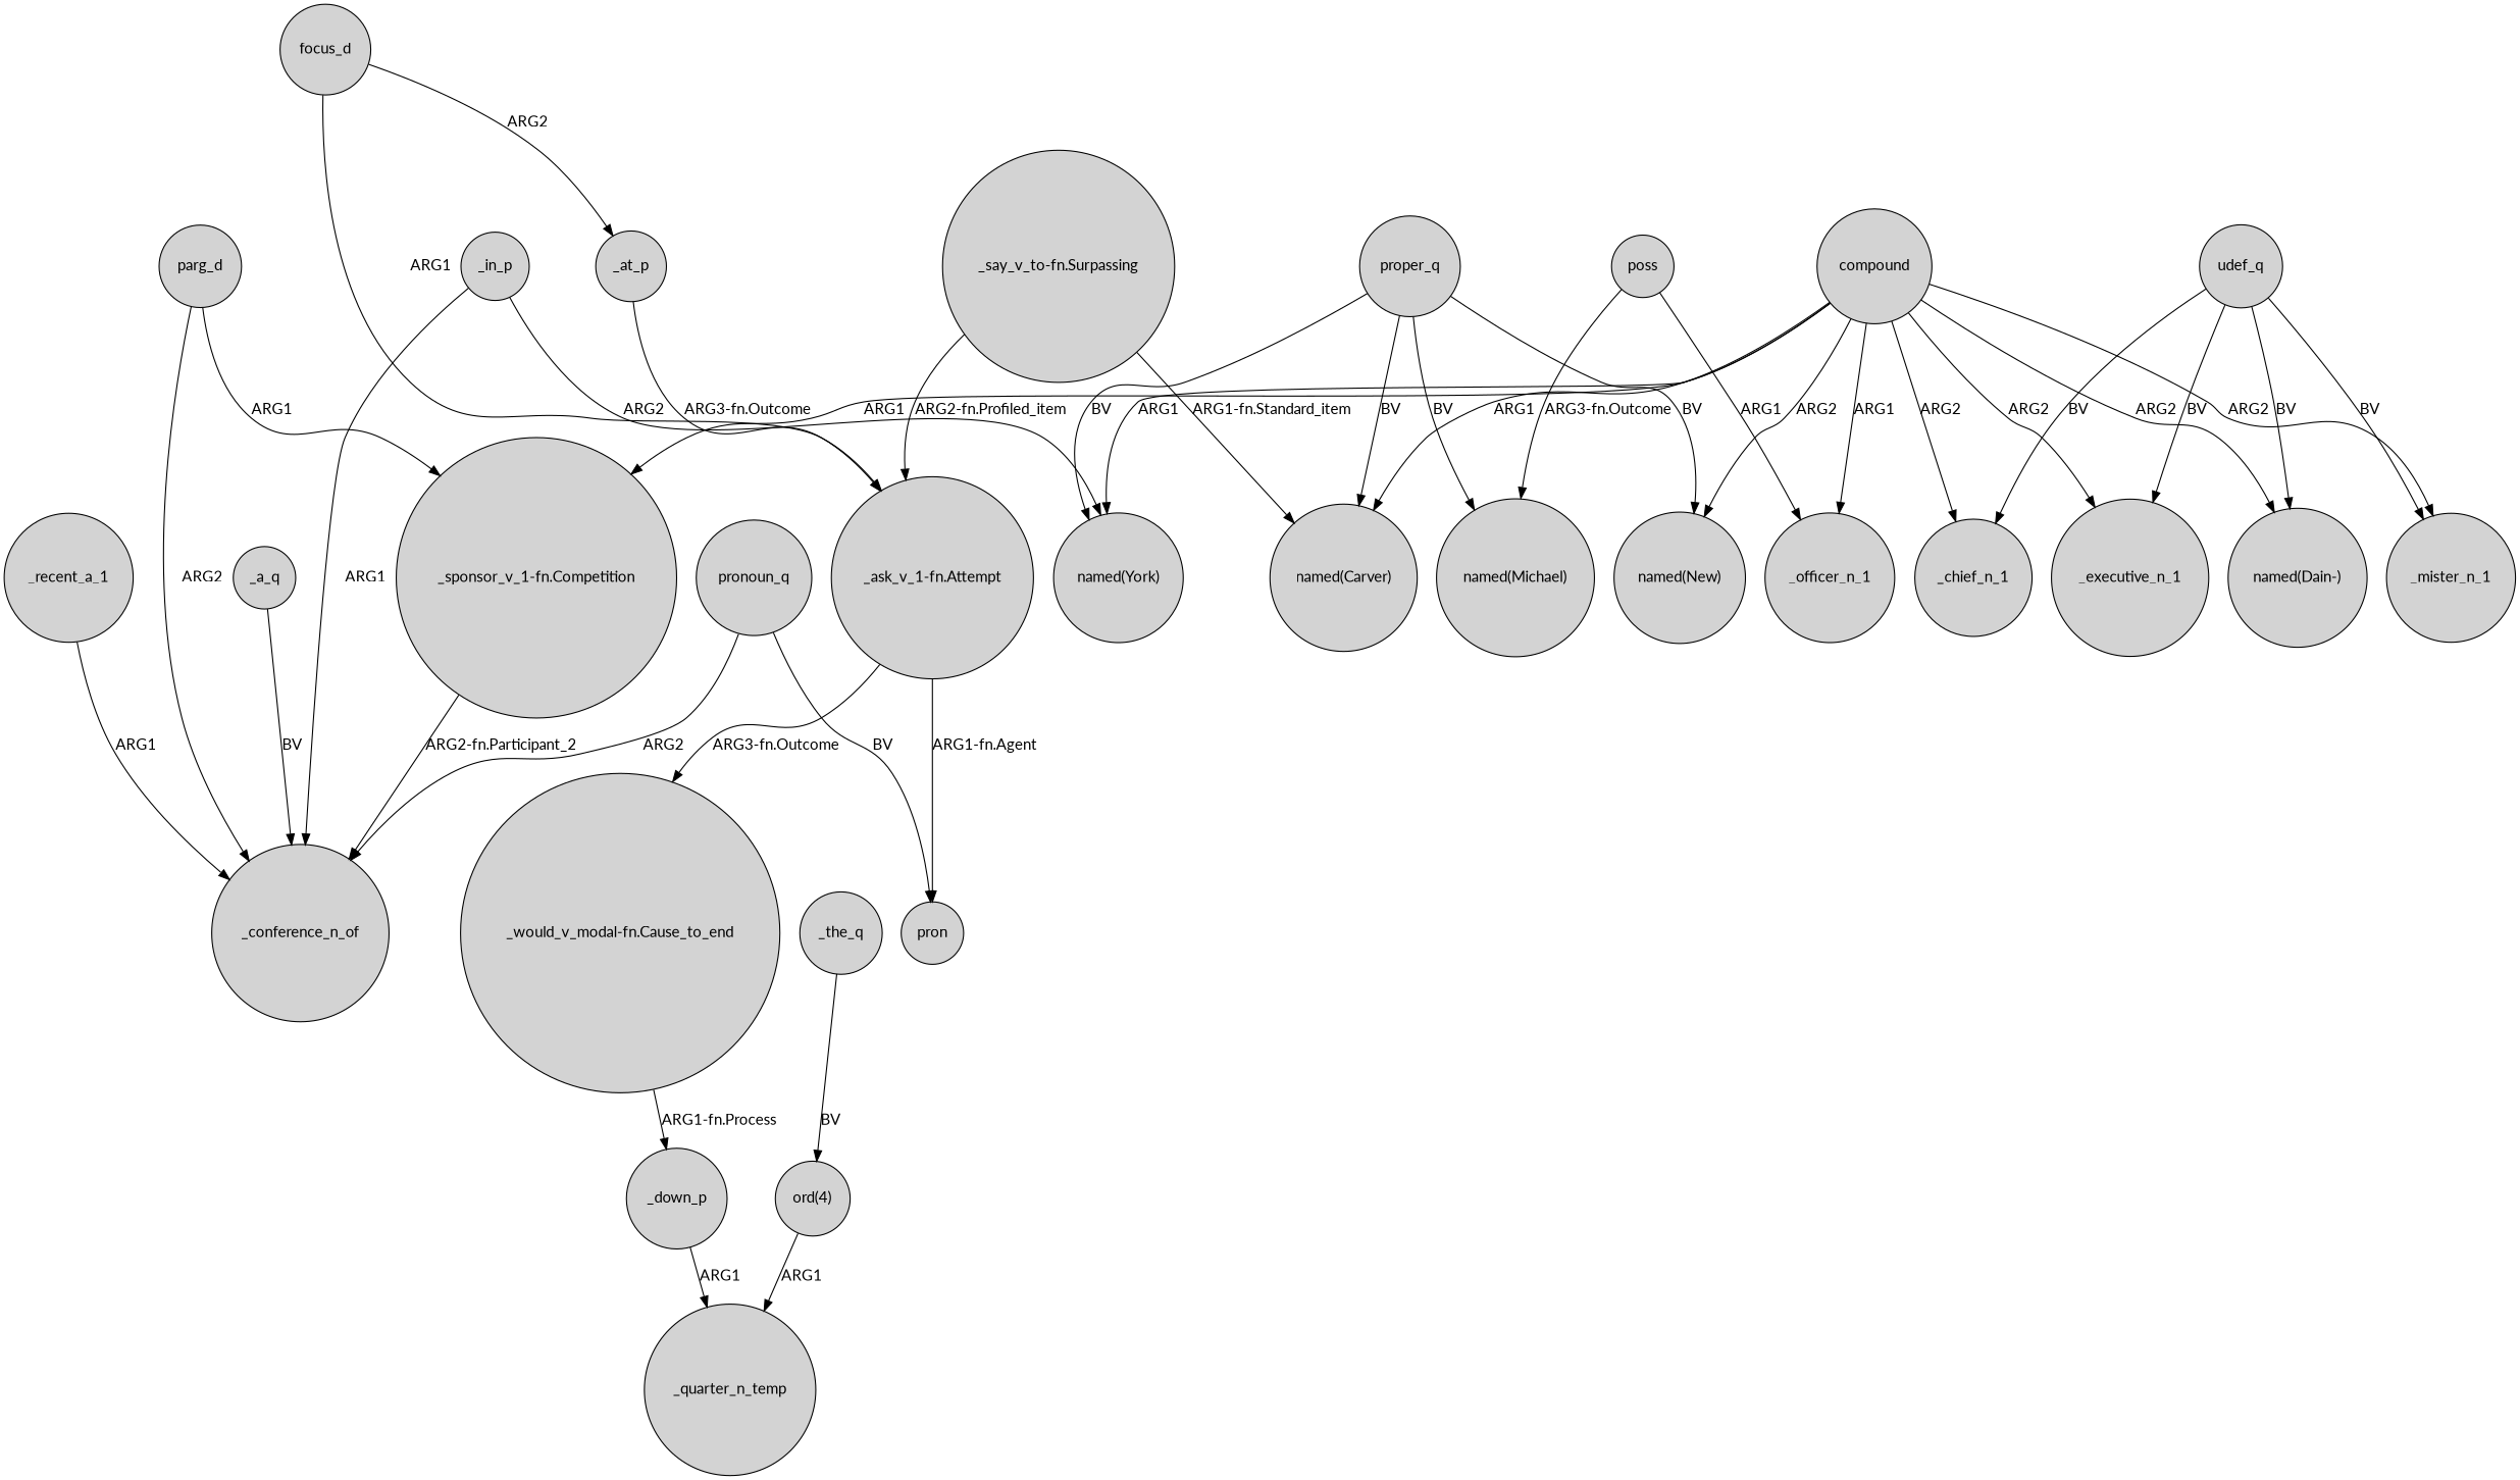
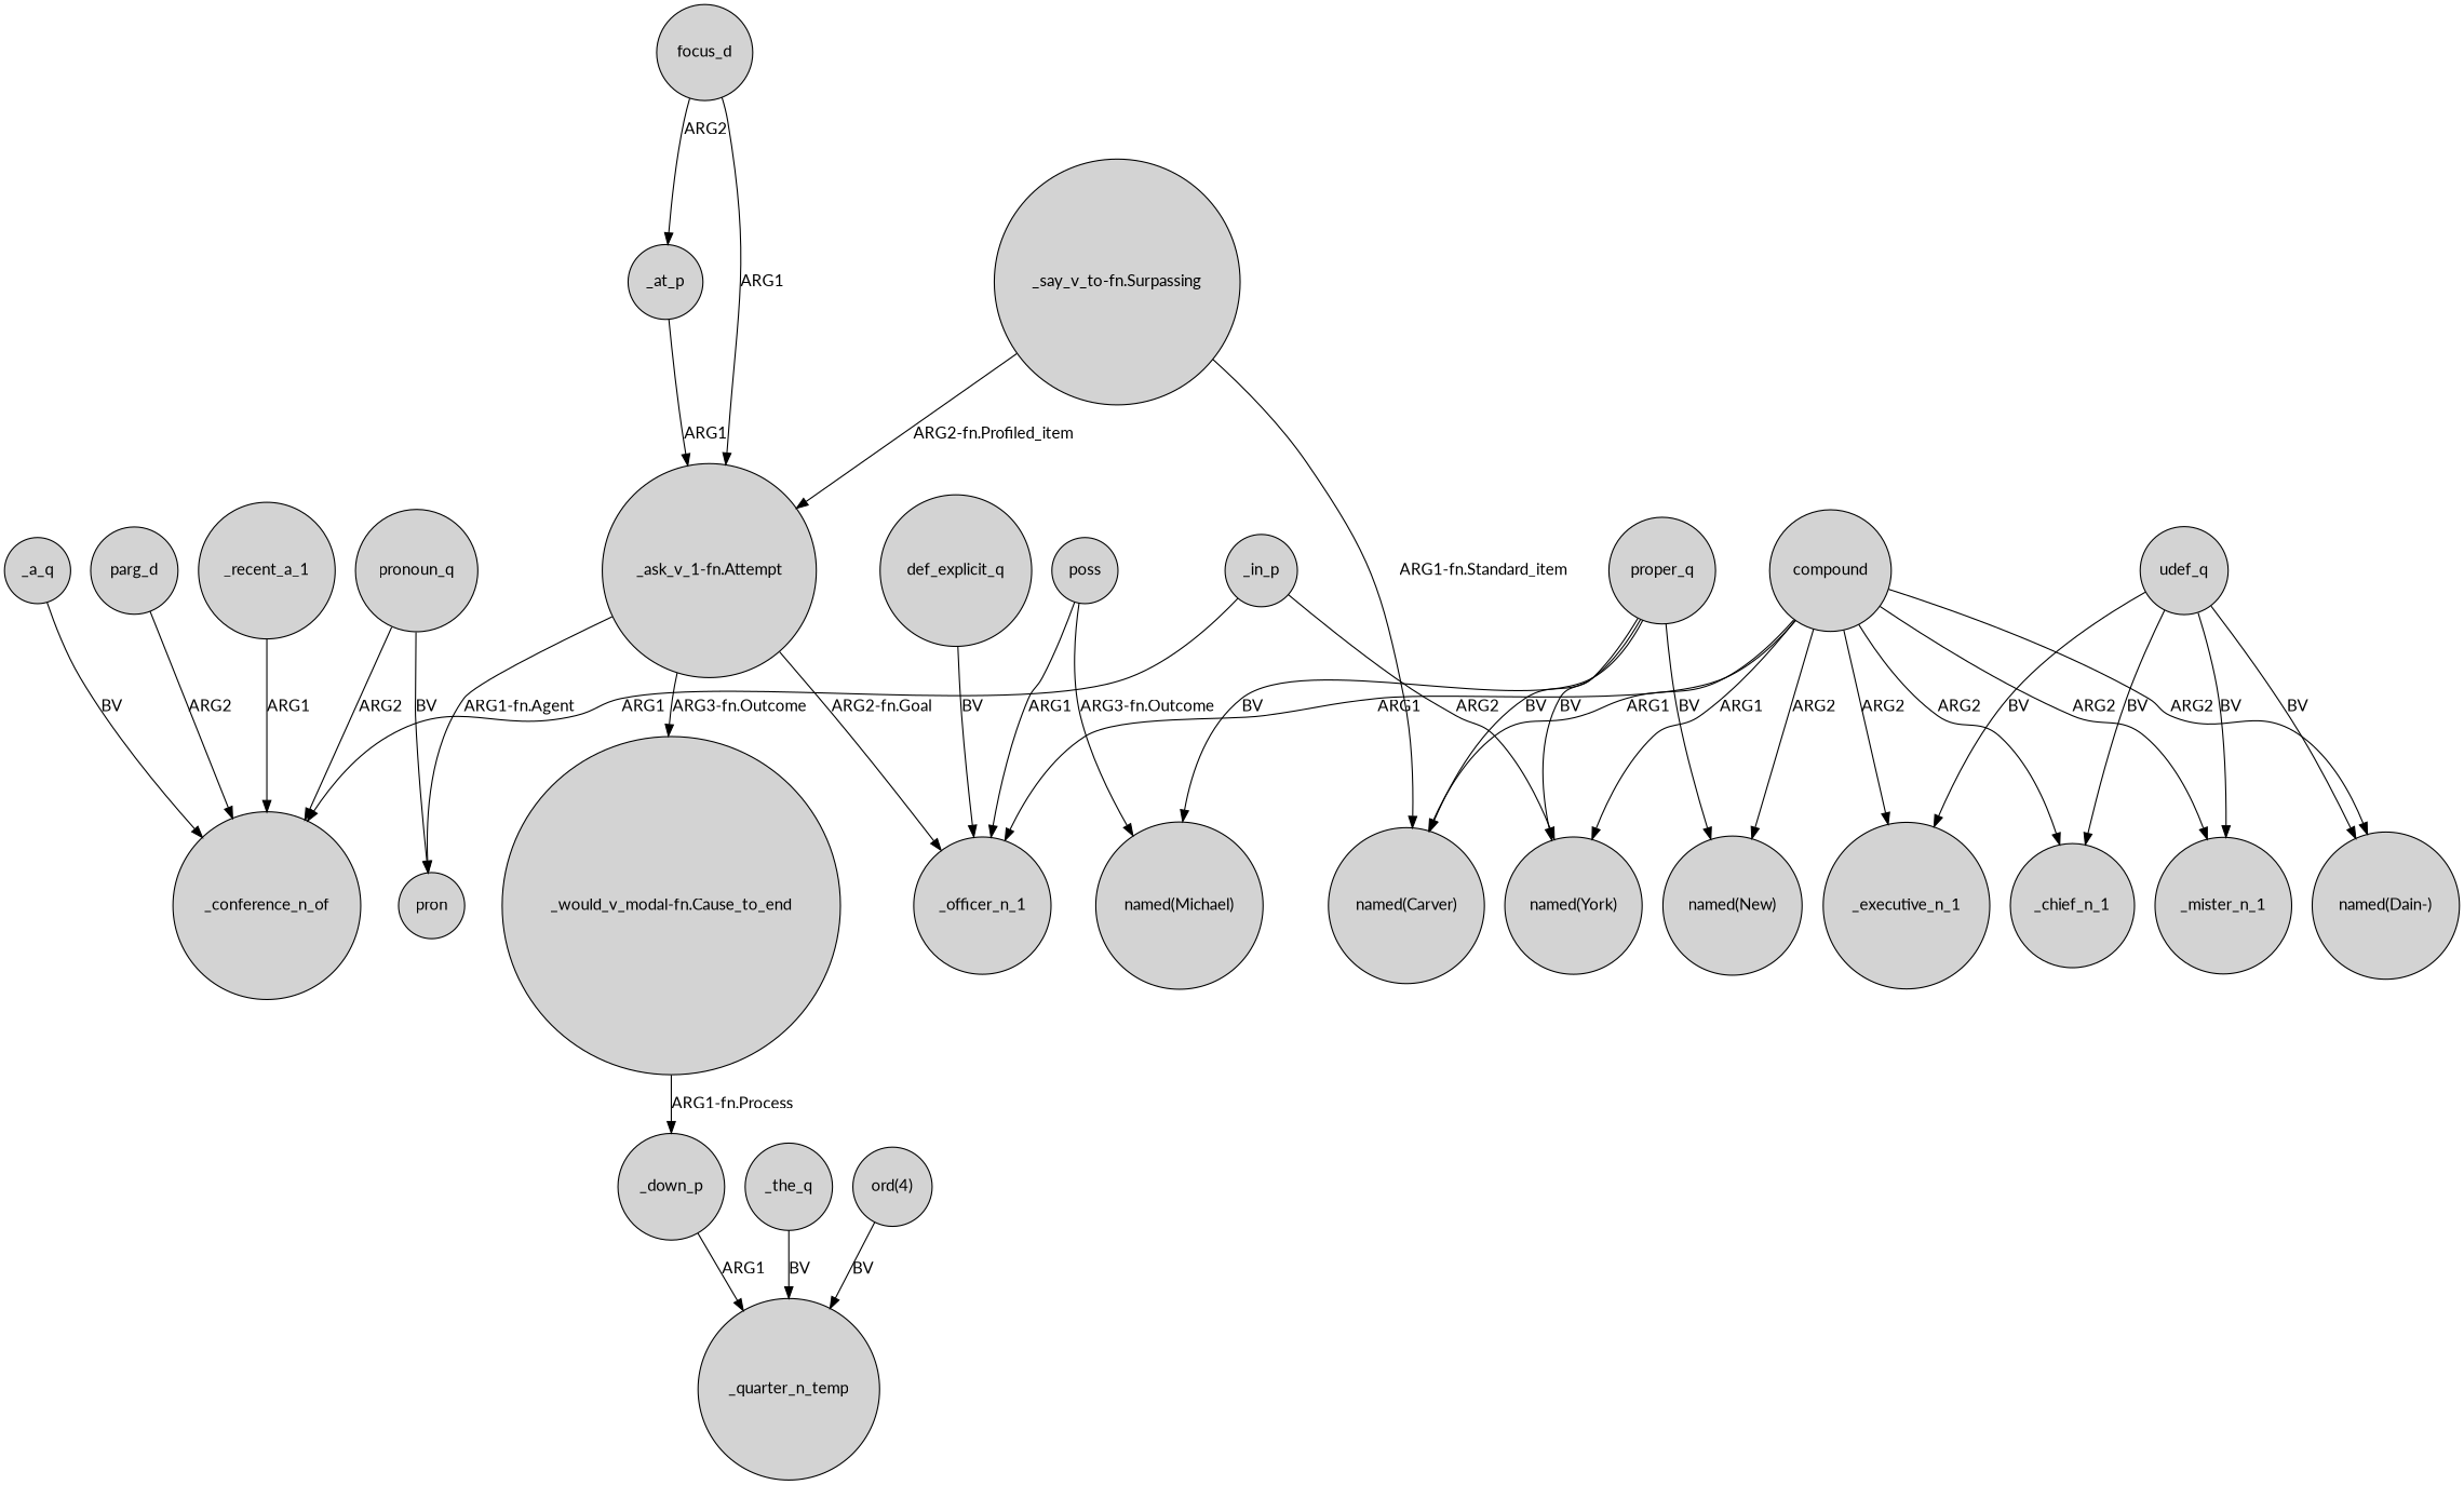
  digraph {
    fontname=Lato
    node [fontname=Lato shape=circle style=filled]
    edge [fontname=Lato]
    _recent_a_1
    _conference_n_of
    "_say_v_to-fn.Surpassing"
    "_ask_v_1-fn.Attempt"
    "named(Carver)"
    _officer_n_1
    "_would_v_modal-fn.Cause_to_end"
    pron
    _down_p
    compound
    _mister_n_1
    _chief_n_1
-   "_sponsor_v_1-fn.Competition"
    "named(New)"
    "named(Dain-)"
    "named(York)"
    _executive_n_1
+   def_explicit_q
    proper_q
    "named(Michael)"
    _the_q
    _quarter_n_temp
    udef_q
    focus_d
    _at_p
    pronoun_q
    _in_p
    poss
    "ord(4)"
    _a_q
    parg_d
    _recent_a_1 -> _conference_n_of [label=ARG1]
    "_say_v_to-fn.Surpassing" -> "_ask_v_1-fn.Attempt" [label="ARG2-fn.Profiled_item"]
    "_say_v_to-fn.Surpassing" -> "named(Carver)" [label="ARG1-fn.Standard_item"]
+   "_ask_v_1-fn.Attempt" -> _officer_n_1 [label="ARG2-fn.Goal"]
    "_ask_v_1-fn.Attempt" -> "_would_v_modal-fn.Cause_to_end" [label="ARG3-fn.Outcome"]
    "_ask_v_1-fn.Attempt" -> pron [label="ARG1-fn.Agent"]
    "_would_v_modal-fn.Cause_to_end" -> _down_p [label="ARG1-fn.Process"]
    _down_p -> _quarter_n_temp [label=ARG1]
    compound -> "named(Carver)" [label=ARG1]
    compound -> _officer_n_1 [label=ARG1]
    compound -> _mister_n_1 [label=ARG2]
    compound -> _chief_n_1 [label=ARG2]
-   compound -> "_sponsor_v_1-fn.Competition" [label=ARG1]
    compound -> "named(New)" [label=ARG2]
    compound -> "named(Dain-)" [label=ARG2]
    compound -> "named(York)" [label=ARG1]
    compound -> _executive_n_1 [label=ARG2]
-   "_sponsor_v_1-fn.Competition" -> _conference_n_of [label="ARG2-fn.Participant_2"]
+   def_explicit_q -> _officer_n_1 [label=BV]
    proper_q -> "named(Carver)" [label=BV]
    proper_q -> "named(New)" [label=BV]
    proper_q -> "named(York)" [label=BV]
    proper_q -> "named(Michael)" [label=BV]
-   _the_q -> "ord(4)" [label=BV]
+   _the_q -> _quarter_n_temp [label=BV]
    udef_q -> _mister_n_1 [label=BV]
    udef_q -> _chief_n_1 [label=BV]
    udef_q -> "named(Dain-)" [label=BV]
    udef_q -> _executive_n_1 [label=BV]
    focus_d -> "_ask_v_1-fn.Attempt" [label=ARG1]
    focus_d -> _at_p [label=ARG2]
-   _at_p -> "_ask_v_1-fn.Attempt" [label="ARG3-fn.Outcome"]
+   _at_p -> "_ask_v_1-fn.Attempt" [label=ARG1]
    pronoun_q -> _conference_n_of [label=ARG2]
    pronoun_q -> pron [label=BV]
    _in_p -> _conference_n_of [label=ARG1]
    _in_p -> "named(York)" [label=ARG2]
    poss -> _officer_n_1 [label=ARG1]
    poss -> "named(Michael)" [label="ARG3-fn.Outcome"]
-   "ord(4)" -> _quarter_n_temp [label=ARG1]
+   "ord(4)" -> _quarter_n_temp [label=BV]
    _a_q -> _conference_n_of [label=BV]
    parg_d -> _conference_n_of [label=ARG2]
-   parg_d -> "_sponsor_v_1-fn.Competition" [label=ARG1]
  }
